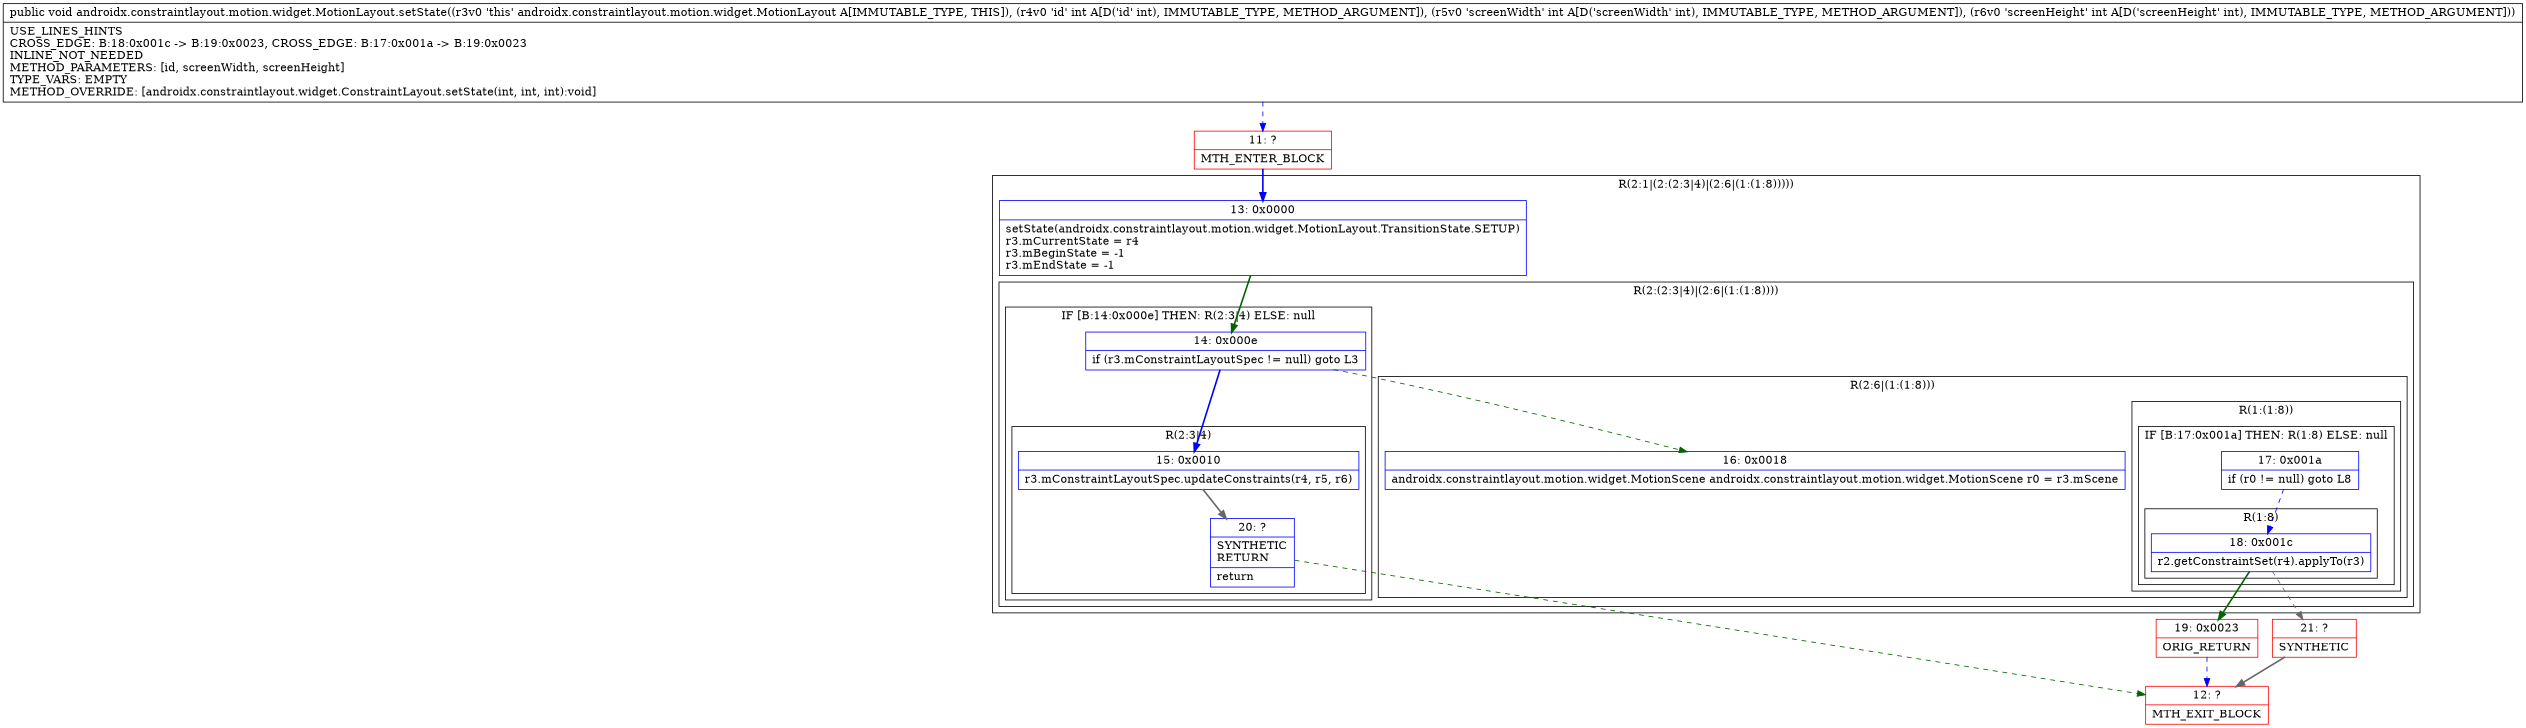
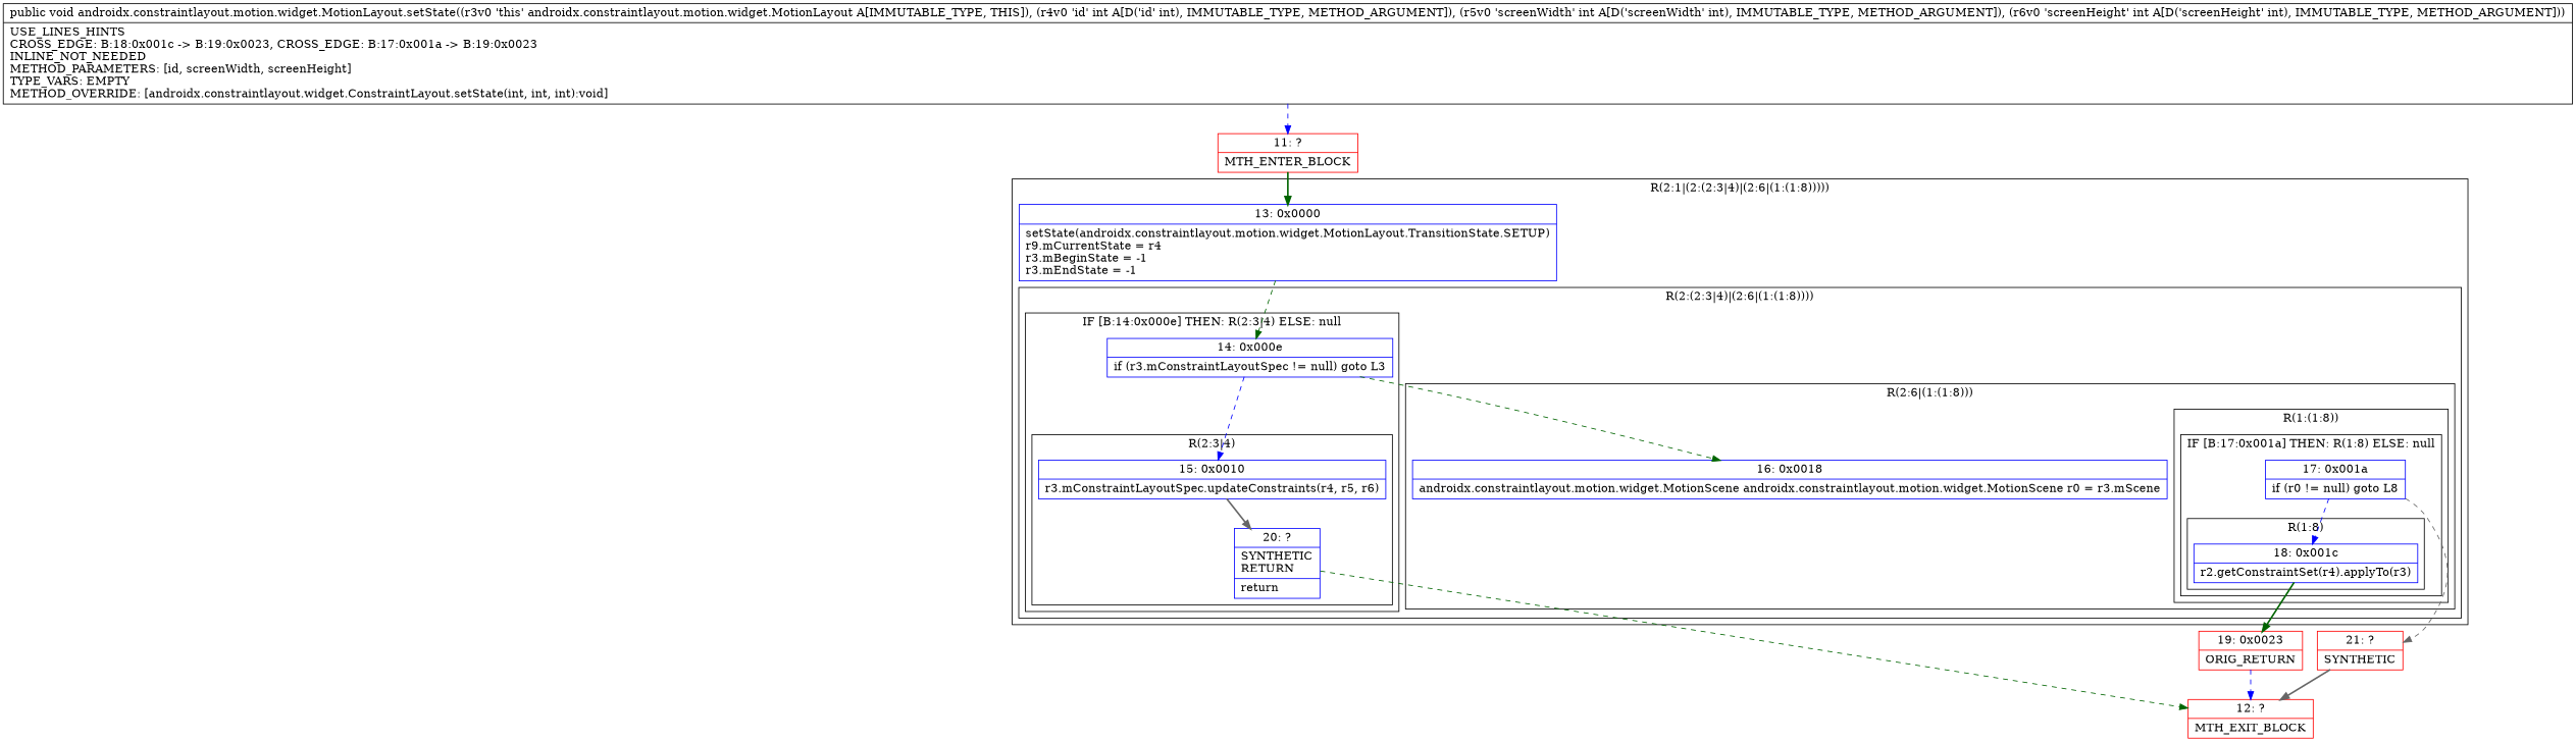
  digraph {
    node [color=blue shape=record]
    edge [color=blue style=dashed]
    n1 [label="{15\:\ 0x0010|r3.mConstraintLayoutSpec.updateConstraints(r4, r5, r6)\l}"]
    n2 [label="{20\:\ ?|SYNTHETIC\lRETURN\l|return\l}"]
    n3 [label="{14\:\ 0x000e|if (r3.mConstraintLayoutSpec != null) goto L3\l}"]
    n4 [label="{18\:\ 0x001c|r2.getConstraintSet(r4).applyTo(r3)\l}"]
    n5 [label="{17\:\ 0x001a|if (r0 != null) goto L8\l}"]
    n6 [label="{16\:\ 0x0018|androidx.constraintlayout.motion.widget.MotionScene androidx.constraintlayout.motion.widget.MotionScene r0 = r3.mScene\l}"]
-   n7 [label="{13\:\ 0x0000|setState(androidx.constraintlayout.motion.widget.MotionLayout.TransitionState.SETUP)\lr3.mCurrentState = r4\lr3.mBeginState = \-1\lr3.mEndState = \-1\l}"]
+   n7 [label="{13\:\ 0x0000|setState(androidx.constraintlayout.motion.widget.MotionLayout.TransitionState.SETUP)\lr9.mCurrentState = r4\lr3.mBeginState = \-1\lr3.mEndState = \-1\l}"]
    n8 [color=red label="{12\:\ ?|MTH_EXIT_BLOCK\l}"]
    n9 [color=red label="{19\:\ 0x0023|ORIG_RETURN\l}"]
    n10 [color=red label="{21\:\ ?|SYNTHETIC\l}"]
    n11 [color=red label="{11\:\ ?|MTH_ENTER_BLOCK\l}"]
    n12 [label="{public void androidx.constraintlayout.motion.widget.MotionLayout.setState((r3v0 'this' androidx.constraintlayout.motion.widget.MotionLayout A[IMMUTABLE_TYPE, THIS]), (r4v0 'id' int A[D('id' int), IMMUTABLE_TYPE, METHOD_ARGUMENT]), (r5v0 'screenWidth' int A[D('screenWidth' int), IMMUTABLE_TYPE, METHOD_ARGUMENT]), (r6v0 'screenHeight' int A[D('screenHeight' int), IMMUTABLE_TYPE, METHOD_ARGUMENT]))  | USE_LINES_HINTS\lCROSS_EDGE: B:18:0x001c \-\> B:19:0x0023, CROSS_EDGE: B:17:0x001a \-\> B:19:0x0023\lINLINE_NOT_NEEDED\lMETHOD_PARAMETERS: [id, screenWidth, screenHeight]\lTYPE_VARS: EMPTY\lMETHOD_OVERRIDE: [androidx.constraintlayout.widget.ConstraintLayout.setState(int, int, int):void]\l}" color=""]
    subgraph cluster_1 {
      label="R(2:1|(2:(2:3|4)|(2:6|(1:(1:8)))))"
      n7
      subgraph cluster_2 {
        label="R(2:(2:3|4)|(2:6|(1:(1:8))))"
        subgraph cluster_3 {
          label="IF [B:14:0x000e] THEN: R(2:3|4) ELSE: null"
          n3
          subgraph cluster_4 {
            label="R(2:3|4)"
            n1
            n2
          }
        }
        subgraph cluster_5 {
          label="R(2:6|(1:(1:8)))"
          n6
          subgraph cluster_6 {
            label="R(1:(1:8))"
            subgraph cluster_7 {
              label="IF [B:17:0x001a] THEN: R(1:8) ELSE: null"
              n5
              subgraph cluster_8 {
                label="R(1:8)"
                n4
              }
            }
          }
        }
      }
    }
    n1 -> n2 [color=gray40 style=bold]
    n2 -> n8 [color=darkgreen]
-   n3 -> n1 [style=bold]
+   n3 -> n1
    n3 -> n6 [color=darkgreen]
    n4 -> n9 [color=darkgreen style=bold]
    n5 -> n4
-   n4 -> n10 [color=gray40]
-   n7 -> n3 [color=darkgreen style=bold]
+   n5 -> n10 [color=gray40]
+   n7 -> n3 [color=darkgreen]
    n9 -> n8
    n10 -> n8 [color=gray40 style=bold]
-   n11 -> n7 [style=bold]
+   n11 -> n7 [color=darkgreen style=bold]
    n12 -> n11
  }
